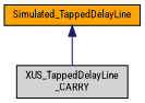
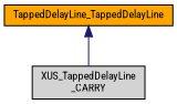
  digraph {
    fontname="Roboto Condensed"
    node [color=black fontname="Roboto Condensed" fontsize=10 shape=record style=filled]
    n1 [fillcolor=lightgrey fontcolor=black height=0.2 label="XUS_TappedDelayLine\l_CARRY" width=0.4]
-   n2 [fillcolor=orange height=0.2 label=Simulated_TappedDelayLine width=0.4]
+   n2 [fillcolor=orange height=0.2 label=TappedDelayLine_TappedDelayLine width=0.4]
    n2 -> n1 [color=midnightblue dir=back fontname="Roboto Condensed" fontsize=10 labelfontname=Helvetica labelfontsize=10 style=solid]
  }
